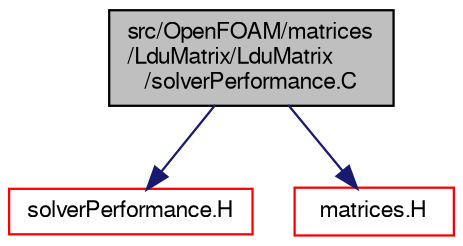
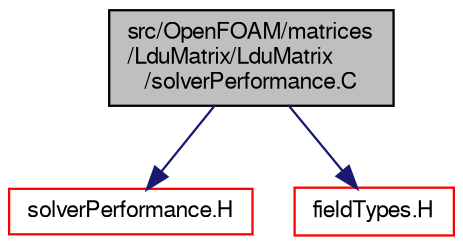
  digraph {
    node [color=red fontname=FreeSans fontsize=10 shape=record]
    edge [color=midnightblue fontname=FreeSans fontsize=10 labelfontname=FreeSans labelfontsize=10 style=solid]
    n1 [color=black fillcolor=grey75 fontcolor=black height=0.2 label="src/OpenFOAM/matrices\l/LduMatrix/LduMatrix\l/solverPerformance.C" style=filled width=0.4]
    n2 [height=0.2 label="solverPerformance.H" width=0.4]
-   n3 [height=0.2 label="matrices.H" width=0.4]
+   n3 [height=0.2 label="fieldTypes.H" width=0.4]
    n1 -> n2
    n1 -> n3
  }
